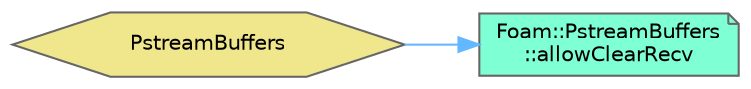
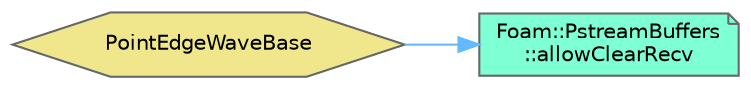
  digraph {
    rankdir=LR
    node [fontname=Helvetica fontsize=10 style=filled]
-   n1 [color=gray40 fillcolor=khaki fontcolor=black height=0.2 label=PstreamBuffers shape=hexagon width=0.4]
+   n1 [color=gray40 fillcolor=khaki fontcolor=black height=0.2 label=PointEdgeWaveBase shape=hexagon width=0.4]
    n2 [color=grey40 fillcolor=aquamarine height=0.2 label="Foam::PstreamBuffers\l::allowClearRecv" shape=note width=0.4]
    n1 -> n2 [color=steelblue1 fontname=Helvetica fontsize=10 labelfontname=Helvetica labelfontsize=10 style=solid]
  }
